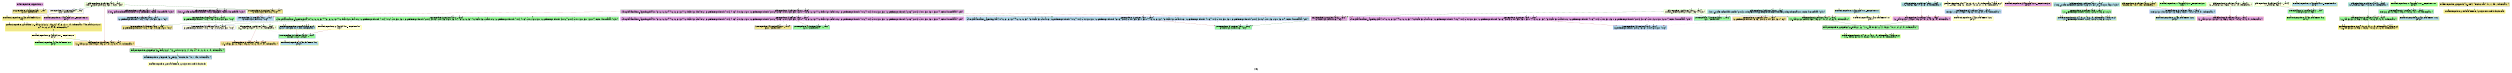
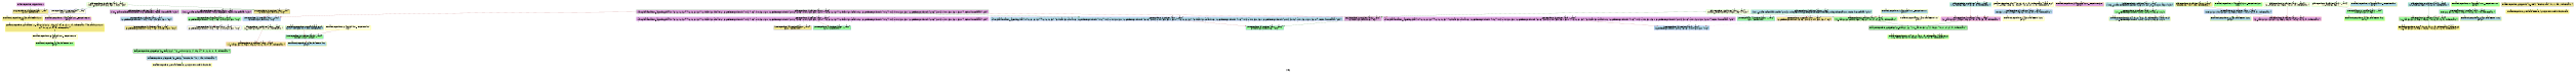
  digraph {
    label=SVFG
    node [color=yellow fillcolor=lightblue shape=record style=filled]
    edge [arrowhead=vee color=brown style=solid]
    n1 [color=grey fillcolor=plum label="{NullPtrVFGNode ID: 0 PAGNode ID: 0\n}"]
    n2 [color=black fillcolor=khaki label="{CopyVFGNode ID: 24 CopyStmt: [Var1 \<-- Var0]  \n i8* null \{ constant data \}}"]
    n3 [color=green fillcolor=plum label="{AddrVFGNode ID: 2 AddrStmt: [Var7 \<-- Var3]  \n @.str = private unnamed_addr constant [7 x i8] c\"PURPLE\\00\", section \"llvm.metadata\" \{ Glob  \}}"]
    n4 [color=purple label="{GepVFGNode ID: 27 GepStmt: [Var8 \<-- Var7]  \n i8* getelementptr inbounds ([7 x i8], [7 x i8]* @.str, i32 0, i32 0) \{ N/A \}}"]
    n5 [color=blue fillcolor=khaki label="{StoreVFGNode ID: 42 StoreStmt: [Var78 \<-- Var8]  \n i8* getelementptr inbounds ([7 x i8], [7 x i8]* @.str, i32 0, i32 0) \{ N/A \}}"]
    n6 [color=green label="{AddrVFGNode ID: 4 AddrStmt: [Var10 \<-- Var3]  \n @.str.1 = private unnamed_addr constant [80 x i8] c\"/workspaces/build/apps/examples/indirect_call/annotated-working/indirect_call.c\\00\", section \"llvm.metadata\" \{ Glob  \}}"]
    n7 [color=purple fillcolor=khaki label="{GepVFGNode ID: 28 GepStmt: [Var11 \<-- Var10]  \n i8* getelementptr inbounds ([80 x i8], [80 x i8]* @.str.1, i32 0, i32 0) \{ N/A \}}"]
    n8 [color=blue label="{StoreVFGNode ID: 43 StoreStmt: [Var79 \<-- Var11]  \n i8* getelementptr inbounds ([80 x i8], [80 x i8]* @.str.1, i32 0, i32 0) \{ N/A \}}"]
    n9 [color=green fillcolor=plum label="{AddrVFGNode ID: 6 AddrStmt: [Var15 \<-- Var3]  \n @.str.2 = private unnamed_addr constant [7 x i8] c\"ORANGE\\00\", section \"llvm.metadata\" \{ Glob  \}}"]
    n10 [color=purple fillcolor=palegreen label="{GepVFGNode ID: 29 GepStmt: [Var16 \<-- Var15]  \n i8* getelementptr inbounds ([7 x i8], [7 x i8]* @.str.2, i32 0, i32 0) \{ N/A \}}"]
    n11 [color=blue fillcolor=lightyellow label="{StoreVFGNode ID: 45 StoreStmt: [Var78 \<-- Var16]  \n i8* getelementptr inbounds ([7 x i8], [7 x i8]* @.str.2, i32 0, i32 0) \{ N/A \}}"]
    n12 [color=green label="{AddrVFGNode ID: 7 AddrStmt: [Var17 \<-- Var3]  \n @.str.3 = private unnamed_addr constant [18 x i8] c\"a * mul + b = %d\\0A\\00\", align 1 \{ Glob  \}}"]
    n13 [color=purple fillcolor=palegreen label="{GepVFGNode ID: 30 GepStmt: [Var69 \<-- Var17]  \n   %11 = getelementptr inbounds [18 x i8], [18 x i8]* @.str.3, i64 0, i64 0 }"]
    n14 [label="{ActualParmVFGNode ID: 55 CS[\{ \"ln\": 27, \"cl\": 3, \"fl\": \"indirect_call.c\" \}]ValVar ID: 69\n   %11 = getelementptr inbounds [18 x i8], [18 x i8]* @.str.3, i64 0, i64 0 }" penwidth=2]
    n15 [color=green fillcolor=lightyellow label="{AddrVFGNode ID: 12 AddrStmt: [Var4 \<-- Var6]  \n @foo.a = internal global i32 5, align 4, !dbg !0 \{ Glob  \}}"]
    n16 [color=black fillcolor=khaki label="{CopyVFGNode ID: 25 CopyStmt: [Var21 \<-- Var4]  \n i8* bitcast (i32* @foo.a to i8*) \{ N/A \}}"]
-   n17 [color=red fillcolor=khaki label="{LoadVFGNode ID: 35 LoadStmt: [Var34 \<-- Var4]  \n   %3 = load i32, i32* @foo.a, align 4, !dbg !22 \{ \"ln\": 13, \"cl\": 10, \"fl\": \"indirect_call.c\" \}}"]
    n18 [color=blue fillcolor=lightyellow label="{StoreVFGNode ID: 41 StoreStmt: [Var4 \<-- Var5]  \n i32 5 \{ constant data \}}"]
    n19 [color=blue label="{StoreVFGNode ID: 46 StoreStmt: [Var77 \<-- Var21]  \n i8* bitcast (i32* @foo.a to i8*) \{ N/A \}}"]
    n20 [color=black fillcolor=palegreen label="{BinaryOPVFGNode ID: 65 PAGEdge: [36 = Binary(35, 34, )]      %5 = mul nsw i32 %3, %4, !dbg !24 \{ \"ln\": 13, \"cl\": 12, \"fl\": \"indirect_call.c\" \}}" penwidth=2]
    n21 [fillcolor=plum label="{FormalINSVFGNode ID: 74 \{fun: main\}2V_1 = ENCHI(MR_2V_1)\npts\{6 \}\n}" penwidth=2]
    n22 [fillcolor=khaki label="{FormalOUTSVFGNode ID: 82 \{fun: main\}RETMU(2V_1)\npts\{6 \}\n}" penwidth=2]
    n23 [color=black label="{IntraPHIVFGNode ID: 64 PAGNode: [28 = PHI(36, )]   Function: foo \{ \"ln\": 7, \"file\": \"indirect_call.c\" \}}"]
    n24 [fillcolor=khaki label="{ActualINSVFGNode ID: 83 at callsite:    %7 = call i32 %5(i32 %6), !dbg !29 \{ \"ln\": 25, \"cl\": 11, \"fl\": \"indirect_call.c\" \} \{fun: main\}CSMU(2V_1)\npts\{6 \}\nCS[\{ \"ln\": 25, \"cl\": 11, \"fl\": \"indirect_call.c\" \}]|{<s0>2}}" penwidth=2]
    n25 [color=green fillcolor=lightyellow label="{AddrVFGNode ID: 13 AddrStmt: [Var12 \<-- Var14]  \n @main.b = internal global i32 1, align 4, !dbg !11 \{ Glob  \}}"]
    n26 [color=black fillcolor=plum label="{CopyVFGNode ID: 26 CopyStmt: [Var23 \<-- Var12]  \n i8* bitcast (i32* @main.b to i8*) \{ N/A \}}"]
    n27 [color=red fillcolor=palegreen label="{LoadVFGNode ID: 36 LoadStmt: [Var67 \<-- Var12]  \n   %9 = load i32, i32* @main.b, align 4, !dbg !31 \{ \"ln\": 27, \"cl\": 36, \"fl\": \"indirect_call.c\" \}}"]
    n28 [color=blue fillcolor=palegreen label="{StoreVFGNode ID: 44 StoreStmt: [Var12 \<-- Var13]  \n i32 1 \{ constant data \}}"]
    n29 [color=blue fillcolor=palegreen label="{StoreVFGNode ID: 48 StoreStmt: [Var77 \<-- Var23]  \n i8* bitcast (i32* @main.b to i8*) \{ N/A \}}"]
    n30 [color=black fillcolor=palegreen label="{BinaryOPVFGNode ID: 66 PAGEdge: [68 = Binary(67, 66, )]      %10 = add nsw i32 %8, %9, !dbg !32 \{ \"ln\": 27, \"cl\": 34, \"fl\": \"indirect_call.c\" \}}" penwidth=2]
    n31 [fillcolor=palegreen label="{ActualParmVFGNode ID: 56 CS[\{ \"ln\": 27, \"cl\": 3, \"fl\": \"indirect_call.c\" \}]ValVar ID: 68\n   %10 = add nsw i32 %8, %9, !dbg !32 \{ \"ln\": 27, \"cl\": 34, \"fl\": \"indirect_call.c\" \}}" penwidth=2]
    n32 [label="{FormalINSVFGNode ID: 73 \{fun: main\}7V_1 = ENCHI(MR_7V_1)\npts\{14 \}\n}" penwidth=2]
    n33 [fillcolor=lightyellow label="{FormalOUTSVFGNode ID: 81 \{fun: main\}RETMU(7V_1)\npts\{14 \}\n}" penwidth=2]
    n34 [color=green fillcolor=plum label="{AddrVFGNode ID: 14 AddrStmt: [Var20 \<-- Var25]  \n @llvm.global.annotations = appending global [2 x \{ i8*, i8*, i8*, i32 \}] [\{ i8*, i8*, i8*, i32 \} \{ i8* bitcast (i32* @foo.a to i8*), i8* getelementptr inbounds ([7 x i8], [7 x i8]* @.str, i32 0, i32 0), i8* getelementptr inbounds ([80 x i8], [80 x i8]* @.str.1, i32 0, i32 0), i32 10 \}, \{ i8*, i8*, i8*, i32 \} \{ i8* bitcast (i32* @main.b to i8*), i8* getelementptr inbounds ([7 x i8], [7 x i8]* @.str.2, i32 0, i32 0), i8* getelementptr inbounds ([80 x i8], [80 x i8]* @.str.1, i32 0, i32 0), i32 20 \}], section \"llvm.metadata\" \{ Glob  \}}"]
    n35 [color=purple label="{GepVFGNode ID: 31 GepStmt: [Var77 \<-- Var20]  \n @llvm.global.annotations = appending global [2 x \{ i8*, i8*, i8*, i32 \}] [\{ i8*, i8*, i8*, i32 \} \{ i8* bitcast (i32* @foo.a to i8*), i8* getelementptr inbounds ([7 x i8], [7 x i8]* @.str, i32 0, i32 0), i8* getelementptr inbounds ([80 x i8], [80 x i8]* @.str.1, i32 0, i32 0), i32 10 \}, \{ i8*, i8*, i8*, i32 \} \{ i8* bitcast (i32* @main.b to i8*), i8* getelementptr inbounds ([7 x i8], [7 x i8]* @.str.2, i32 0, i32 0), i8* getelementptr inbounds ([80 x i8], [80 x i8]* @.str.1, i32 0, i32 0), i32 20 \}], section \"llvm.metadata\" \{ Glob  \}}"]
-   n36 [color=purple fillcolor=palegreen label="{GepVFGNode ID: 32 GepStmt: [Var78 \<-- Var20]  \n @llvm.global.annotations = appending global [2 x \{ i8*, i8*, i8*, i32 \}] [\{ i8*, i8*, i8*, i32 \} \{ i8* bitcast (i32* @foo.a to i8*), i8* getelementptr inbounds ([7 x i8], [7 x i8]* @.str, i32 0, i32 0), i8* getelementptr inbounds ([80 x i8], [80 x i8]* @.str.1, i32 0, i32 0), i32 10 \}, \{ i8*, i8*, i8*, i32 \} \{ i8* bitcast (i32* @main.b to i8*), i8* getelementptr inbounds ([7 x i8], [7 x i8]* @.str.2, i32 0, i32 0), i8* getelementptr inbounds ([80 x i8], [80 x i8]* @.str.1, i32 0, i32 0), i32 20 \}], section \"llvm.metadata\" \{ Glob  \}}"]
    n37 [color=purple fillcolor=plum label="{GepVFGNode ID: 33 GepStmt: [Var79 \<-- Var20]  \n @llvm.global.annotations = appending global [2 x \{ i8*, i8*, i8*, i32 \}] [\{ i8*, i8*, i8*, i32 \} \{ i8* bitcast (i32* @foo.a to i8*), i8* getelementptr inbounds ([7 x i8], [7 x i8]* @.str, i32 0, i32 0), i8* getelementptr inbounds ([80 x i8], [80 x i8]* @.str.1, i32 0, i32 0), i32 10 \}, \{ i8*, i8*, i8*, i32 \} \{ i8* bitcast (i32* @main.b to i8*), i8* getelementptr inbounds ([7 x i8], [7 x i8]* @.str.2, i32 0, i32 0), i8* getelementptr inbounds ([80 x i8], [80 x i8]* @.str.1, i32 0, i32 0), i32 20 \}], section \"llvm.metadata\" \{ Glob  \}}"]
    n38 [color=purple fillcolor=plum label="{GepVFGNode ID: 34 GepStmt: [Var80 \<-- Var20]  \n @llvm.global.annotations = appending global [2 x \{ i8*, i8*, i8*, i32 \}] [\{ i8*, i8*, i8*, i32 \} \{ i8* bitcast (i32* @foo.a to i8*), i8* getelementptr inbounds ([7 x i8], [7 x i8]* @.str, i32 0, i32 0), i8* getelementptr inbounds ([80 x i8], [80 x i8]* @.str.1, i32 0, i32 0), i32 10 \}, \{ i8*, i8*, i8*, i32 \} \{ i8* bitcast (i32* @main.b to i8*), i8* getelementptr inbounds ([7 x i8], [7 x i8]* @.str.2, i32 0, i32 0), i8* getelementptr inbounds ([80 x i8], [80 x i8]* @.str.1, i32 0, i32 0), i32 20 \}], section \"llvm.metadata\" \{ Glob  \}}"]
    n39 [color=blue fillcolor=palegreen label="{StoreVFGNode ID: 47 StoreStmt: [Var80 \<-- Var22]  \n i32 10 \{ constant data \}}"]
    n40 [color=blue fillcolor=khaki label="{StoreVFGNode ID: 49 StoreStmt: [Var80 \<-- Var24]  \n i32 20 \{ constant data \}}"]
    n41 [color=green fillcolor=khaki label="{AddrVFGNode ID: 15 AddrStmt: [Var26 \<-- Var27]  \nFunction: foo \{ \"ln\": 7, \"file\": \"indirect_call.c\" \}}"]
    n42 [color=blue label="{StoreVFGNode ID: 53 StoreStmt: [Var51 \<-- Var26]  \n   store i32 (i32)* @foo, i32 (i32)** %3, align 8, !dbg !24 \{ \"ln\": 24, \"cl\": 9, \"fl\": \"indirect_call.c\" \}}"]
    n43 [color=red fillcolor=plum label="{LoadVFGNode ID: 39 LoadStmt: [Var62 \<-- Var51]  \n   %5 = load i32 (i32)*, i32 (i32)** %3, align 8, !dbg !27 \{ \"ln\": 25, \"cl\": 13, \"fl\": \"indirect_call.c\" \}}"]
    n44 [label="{FormalOUTSVFGNode ID: 78 \{fun: main\}RETMU(13V_2)\npts\{52 \}\n}" penwidth=2]
    n45 [color=green fillcolor=lightyellow label="{AddrVFGNode ID: 16 AddrStmt: [Var30 \<-- Var31]  \n   %2 = alloca i32, align 4 \{ \"ln\": 7, \"fl\": \"indirect_call.c\" \}}"]
    n46 [color=red fillcolor=khaki label="{LoadVFGNode ID: 37 LoadStmt: [Var35 \<-- Var30]  \n   %4 = load i32, i32* %2, align 4, !dbg !23 \{ \"ln\": 13, \"cl\": 14, \"fl\": \"indirect_call.c\" \}}"]
    n47 [color=blue fillcolor=palegreen label="{StoreVFGNode ID: 50 StoreStmt: [Var30 \<-- Var29]  \n   store i32 %0, i32* %2, align 4 }"]
    n48 [label="{FormalOUTSVFGNode ID: 75 \{fun: foo\}RETMU(4V_2)\npts\{31 \}\n}" penwidth=2]
    n49 [color=green fillcolor=lightyellow label="{AddrVFGNode ID: 19 AddrStmt: [Var47 \<-- Var48]  \n   %1 = alloca i32, align 4 }"]
    n50 [color=blue fillcolor=palegreen label="{StoreVFGNode ID: 51 StoreStmt: [Var47 \<-- Var9]  \n   store i32 0, i32* %1, align 4 }"]
    n51 [fillcolor=palegreen label="{FormalOUTSVFGNode ID: 79 \{fun: main\}RETMU(9V_2)\npts\{48 \}\n}" penwidth=2]
    n52 [color=green label="{AddrVFGNode ID: 20 AddrStmt: [Var49 \<-- Var50]  \n   %2 = alloca i32, align 4 \{ \"ln\": 23, \"fl\": \"indirect_call.c\" \}}"]
    n53 [color=red fillcolor=palegreen label="{LoadVFGNode ID: 38 LoadStmt: [Var63 \<-- Var49]  \n   %6 = load i32, i32* %2, align 4, !dbg !28 \{ \"ln\": 25, \"cl\": 16, \"fl\": \"indirect_call.c\" \}}"]
    n54 [color=blue fillcolor=palegreen label="{StoreVFGNode ID: 52 StoreStmt: [Var49 \<-- Var58]  \n   store i32 3, i32* %2, align 4, !dbg !21 \{ \"ln\": 23, \"cl\": 7, \"fl\": \"indirect_call.c\" \}}"]
    n55 [fillcolor=khaki label="{ActualParmVFGNode ID: 57 CS[\{ \"ln\": 25, \"cl\": 11, \"fl\": \"indirect_call.c\" \}]ValVar ID: 63\n   %6 = load i32, i32* %2, align 4, !dbg !28 \{ \"ln\": 25, \"cl\": 16, \"fl\": \"indirect_call.c\" \}}" penwidth=2]
    n56 [label="{FormalOUTSVFGNode ID: 80 \{fun: main\}RETMU(11V_2)\npts\{50 \}\n}" penwidth=2]
    n57 [color=green fillcolor=lightyellow label="{AddrVFGNode ID: 21 AddrStmt: [Var51 \<-- Var52]  \n   %3 = alloca i32 (i32)*, align 8 \{ \"ln\": 24, \"fl\": \"indirect_call.c\" \}}"]
    n58 [color=green label="{AddrVFGNode ID: 22 AddrStmt: [Var53 \<-- Var54]  \n   %4 = alloca i32, align 4 \{ \"ln\": 25, \"fl\": \"indirect_call.c\" \}}"]
    n59 [color=red fillcolor=plum label="{LoadVFGNode ID: 40 LoadStmt: [Var66 \<-- Var53]  \n   %8 = load i32, i32* %4, align 4, !dbg !30 \{ \"ln\": 27, \"cl\": 32, \"fl\": \"indirect_call.c\" \}}"]
    n60 [color=blue label="{StoreVFGNode ID: 54 StoreStmt: [Var53 \<-- Var64]  \n   store i32 %7, i32* %4, align 4, !dbg !26 \{ \"ln\": 25, \"cl\": 7, \"fl\": \"indirect_call.c\" \}}"]
    n61 [fillcolor=lightyellow label="{FormalOUTSVFGNode ID: 77 \{fun: main\}RETMU(15V_2)\npts\{54 \}\n}" penwidth=2]
    n62 [fillcolor=lightyellow label="{FormalRetVFGNode ID: 62 Fun[foo]RetPN ID: 28 unique return node for function foo}" penwidth=2]
    n63 [fillcolor=lightyellow label="{FormalINSVFGNode ID: 68 \{fun: foo\}2V_1 = ENCHI(MR_2V_1)\npts\{6 \}\n}" penwidth=2]
    n64 [fillcolor=lightyellow label="{ActualRetVFGNode ID: 59 CS[\{ \"ln\": 25, \"cl\": 11, \"fl\": \"indirect_call.c\" \}]ValVar ID: 64\n   %7 = call i32 %5(i32 %6), !dbg !29 \{ \"ln\": 25, \"cl\": 11, \"fl\": \"indirect_call.c\" \}}" penwidth=2]
    n65 [label="{FormalParmVFGNode ID: 60 Fun[foo]ValVar ID: 29\n i32 %0 \{ 0th arg foo \"ln\": 7, \"file\": \"indirect_call.c\" \}}" penwidth=2]
    n66 [fillcolor=khaki label="{FormalRetVFGNode ID: 61 Fun[main]RetPN ID: 46 unique return node for function main}" penwidth=2]
    n67 [color=black fillcolor=khaki label="{IntraPHIVFGNode ID: 63 PAGNode: [46 = PHI(9, )]   Function: main \{ \"ln\": 17, \"file\": \"indirect_call.c\" \}}"]
    n68 [fillcolor=lightyellow label="{FormalINSVFGNode ID: 67 \{fun: foo\}4V_1 = ENCHI(MR_4V_1)\npts\{31 \}\n}" penwidth=2]
    n69 [fillcolor=palegreen label="{FormalOUTSVFGNode ID: 76 \{fun: foo\}RETMU(2V_1)\npts\{6 \}\n}" penwidth=2]
    n70 [fillcolor=plum label="{FormalINSVFGNode ID: 69 \{fun: main\}15V_1 = ENCHI(MR_15V_1)\npts\{54 \}\n}" penwidth=2]
    n71 [fillcolor=palegreen label="{FormalINSVFGNode ID: 70 \{fun: main\}11V_1 = ENCHI(MR_11V_1)\npts\{50 \}\n}" penwidth=2]
    n72 [fillcolor=palegreen label="{FormalINSVFGNode ID: 71 \{fun: main\}13V_1 = ENCHI(MR_13V_1)\npts\{52 \}\n}" penwidth=2]
    n73 [label="{FormalINSVFGNode ID: 72 \{fun: main\}9V_1 = ENCHI(MR_9V_1)\npts\{48 \}\n}" penwidth=2]
    n1 -> n2 [color=darkgreen]
    n3 -> n4 [style=dotted]
    n4 -> n5 [style=dotted]
    n6 -> n7 [arrowhead=box style=dotted]
    n7 -> n8 [arrowhead=box style=dotted]
    n9 -> n10 [arrowhead=box style=dotted]
    n10 -> n11 [arrowhead=box style=dotted]
    n12 -> n13 [arrowhead=box]
    n13 -> n14 [color=darkgreen style=dotted]
    n15 -> n16 [color=darkgreen]
-   n15 -> n17
    n15 -> n18 [arrowhead=box color=darkgreen]
    n16 -> n19 [arrowhead=box]
-   n17 -> n20
    n18 -> n21 [arrowhead=box color=darkgreen style=dotted]
    n18 -> n22
    n20 -> n23 [color=darkgreen]
    n21 -> n24 [color=darkgreen]
    n23 -> n62 [arrowhead=box color=darkgreen]
    n24 -> n63 [arrowhead=box color=darkgreen style=dotted tailport=s0]
    n25 -> n26 [arrowhead=box color=darkgreen]
    n25 -> n27 [color=darkgreen]
    n25 -> n28 [arrowhead=box color=darkgreen]
    n26 -> n29 [arrowhead=box color=darkgreen]
    n27 -> n30 [color=darkgreen]
    n30 -> n31 [arrowhead=box color=darkgreen style=dotted]
    n32 -> n27 [arrowhead=box style=dotted]
    n32 -> n33 [arrowhead=box color=darkgreen style=dotted]
    n34 -> n19 [arrowhead=box]
    n34 -> n35 [arrowhead=box color=darkgreen]
-   n34 -> n36 [arrowhead=box color=darkgreen style=dotted]
    n34 -> n37
    n34 -> n38 [arrowhead=box color=darkgreen style=dotted]
    n35 -> n29
-   n36 -> n5 [arrowhead=box color=darkgreen]
-   n36 -> n11 [color=darkgreen]
    n37 -> n8
    n38 -> n39 [arrowhead=box]
    n38 -> n40 [color=darkgreen style=dotted]
    n41 -> n42 [arrowhead=box]
    n42 -> n43 [arrowhead=box]
    n42 -> n44 [arrowhead=box color=darkgreen style=dotted]
    n45 -> n46
    n45 -> n47 [style=dotted]
    n46 -> n20 [arrowhead=box style=dotted]
    n47 -> n46 [style=dotted]
    n47 -> n48 [arrowhead=box]
    n49 -> n50
    n50 -> n51 [style=dotted]
    n52 -> n53 [color=darkgreen]
    n52 -> n54 [arrowhead=box color=darkgreen style=dotted]
    n53 -> n55 [color=darkgreen]
    n54 -> n53 [style=dotted]
    n54 -> n56 [arrowhead=box color=darkgreen style=dotted]
    n57 -> n42 [style=dotted]
    n57 -> n43
    n58 -> n59
    n58 -> n60 [style=dotted]
    n59 -> n30 [color=darkgreen]
    n60 -> n59 [arrowhead=box style=dotted]
    n60 -> n61 [style=dotted]
-   n63 -> n17 [color=darkgreen]
    n63 -> n69 [arrowhead=box color=darkgreen]
    n64 -> n60 [color=darkgreen style=dotted]
    n65 -> n47 [arrowhead=box]
    n67 -> n66 [color=darkgreen style=dotted]
    n68 -> n47
    n70 -> n60 [color=darkgreen style=dotted]
    n71 -> n54 [arrowhead=box color=darkgreen style=dotted]
    n72 -> n42
    n73 -> n50 [arrowhead=box style=dotted]
  }
